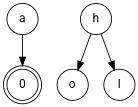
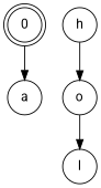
  digraph {
    fontname=Roboto
    node [color=black fontname=Roboto shape=circle]
    edge [fontname=Roboto]
    n1 [label=0 shape=doublecircle]
    h
    o
    l
    a
    h -> o
-   h -> l
-   a -> n1
+   o -> l
+   n1 -> a
  }
